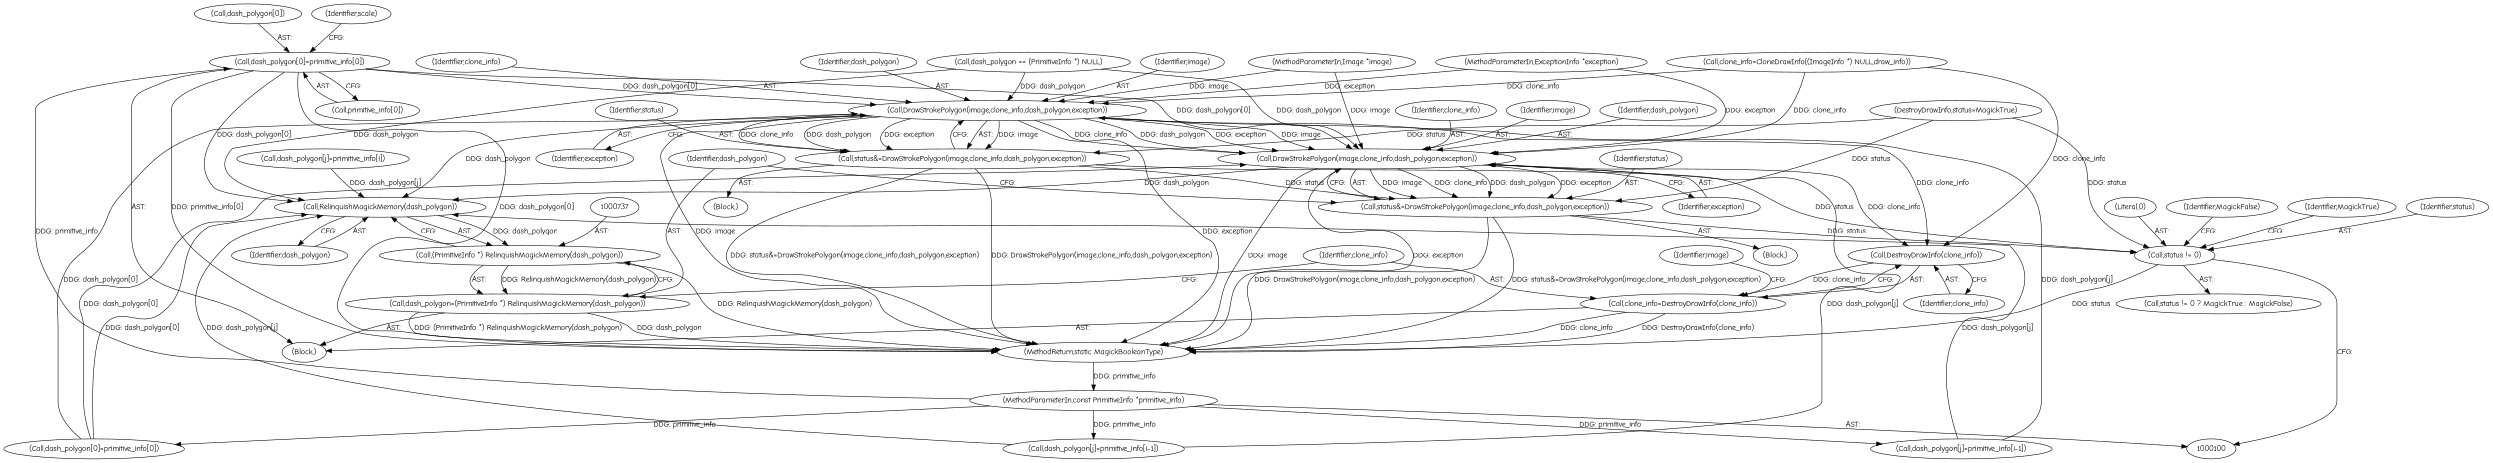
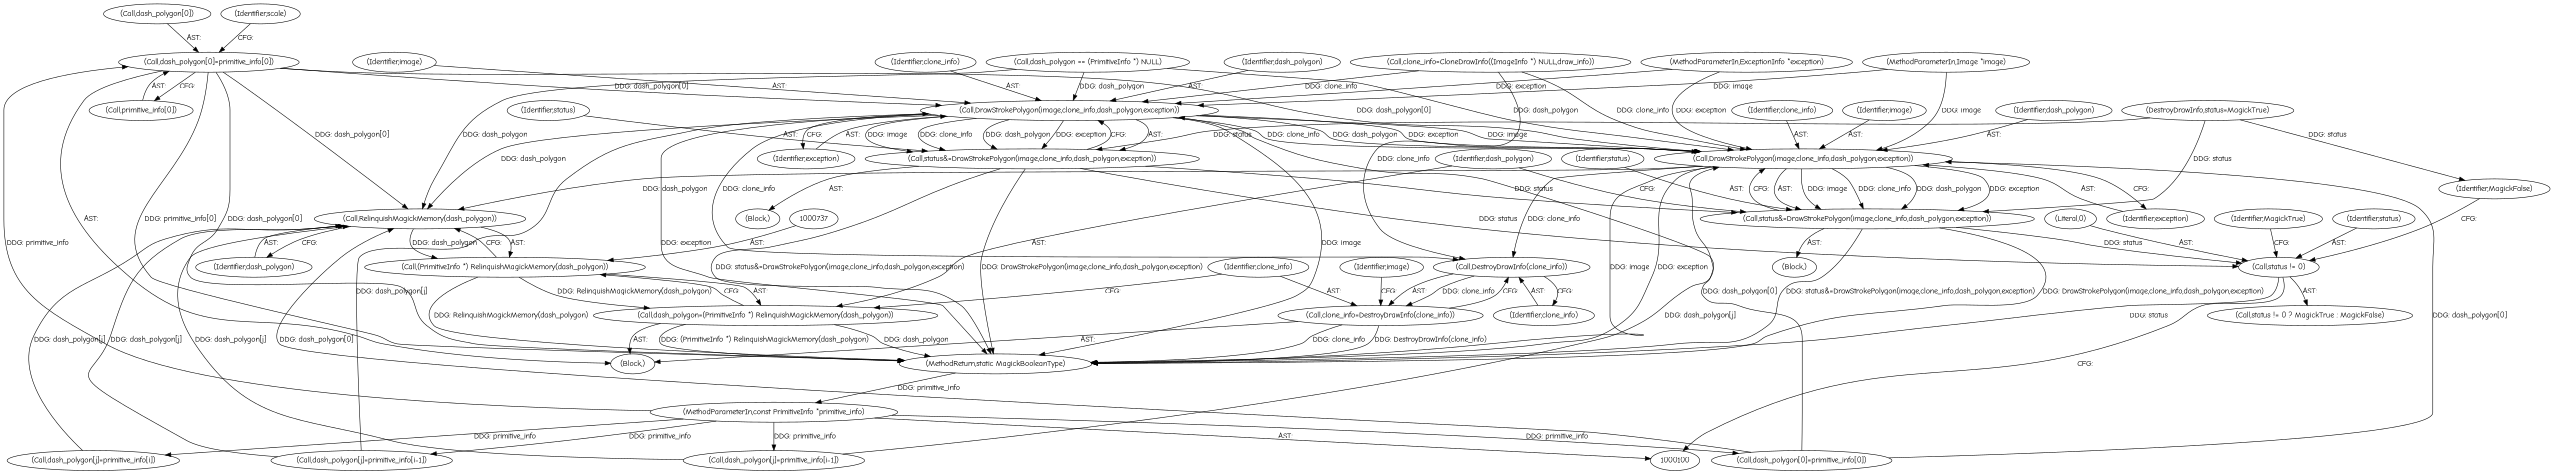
  digraph {
    fontname="Comic Neue"
    node [fontname="Comic Neue"]
    edge [fontname="Comic Neue"]
    n1 [label="(Call,dash_polygon[0]=primitive_info[0])"]
    n2 [label="(Call,DrawStrokePolygon(image,clone_info,dash_polygon,exception))"]
    n3 [label="(Call,DrawStrokePolygon(image,clone_info,dash_polygon,exception))"]
    n4 [label="(Call,RelinquishMagickMemory(dash_polygon))"]
    n5 [label="(Call,primitive_info[0])"]
    n6 [label="(Block,)"]
    n7 [label="(MethodReturn,static MagickBooleanType)"]
    n8 [label="(Call,status&=DrawStrokePolygon(image,clone_info,dash_polygon,exception))"]
    n9 [label="(Call,DestroyDrawInfo(clone_info))"]
    n10 [label="(Identifier,exception)"]
    n11 [label="(Call,status&=DrawStrokePolygon(image,clone_info,dash_polygon,exception))"]
    n12 [label="(Identifier,exception)"]
    n13 [label="(Call,(PrimitiveInfo *) RelinquishMagickMemory(dash_polygon))"]
    n14 [label="(Identifier,dash_polygon)"]
    n15 [label="(MethodParameterIn,const PrimitiveInfo *primitive_info)"]
    n16 [label="(Call,dash_polygon[j]=primitive_info[i-1])"]
    n17 [label="(Call,dash_polygon[0]=primitive_info[0])"]
    n18 [label="(Call,dash_polygon[j]=primitive_info[i])"]
    n19 [label="(Call,dash_polygon[j]=primitive_info[i-1])"]
    1000100
    n21 [label="(Call,status != 0)"]
    n22 [label="(Block,)"]
    n23 [label="(Call,clone_info=DestroyDrawInfo(clone_info))"]
    n24 [label="(Identifier,clone_info)"]
    n25 [label="(Block,)"]
    n26 [label="(Call,status != 0 ? MagickTrue : MagickFalse)"]
    n27 [label="(Literal,0)"]
    n28 [label="(Call,dash_polygon=(PrimitiveInfo *) RelinquishMagickMemory(dash_polygon))"]
    n29 [label="(Identifier,dash_polygon)"]
    n30 [label="(Identifier,status)"]
    n31 [label="(Identifier,status)"]
    n32 [label="(Call,dash_polygon[0])"]
    n33 [label="(MethodParameterIn,Image *image)"]
    n34 [label="(Call,dash_polygon == (PrimitiveInfo *) NULL)"]
    n35 [label="(Call,clone_info=CloneDrawInfo((ImageInfo *) NULL,draw_info))"]
    n36 [label="(Identifier,MagickFalse)"]
    n37 [label="(Identifier,dash_polygon)"]
    n38 [label="(Identifier,clone_info)"]
    n39 [label="(Identifier,clone_info)"]
    n40 [label="(DestroyDrawInfo,status=MagickTrue)"]
    n41 [label="(Identifier,MagickTrue)"]
    n42 [label="(Identifier,status)"]
    n43 [label="(Identifier,image)"]
    n44 [label="(Identifier,clone_info)"]
    n45 [label="(Identifier,image)"]
    n46 [label="(Identifier,dash_polygon)"]
    n47 [label="(MethodParameterIn,ExceptionInfo *exception)"]
    n48 [label="(Identifier,scale)"]
    n49 [label="(Identifier,image)"]
    1000737
    n1 -> n2 [label="DDG: dash_polygon[0]"]
    n1 -> n3 [label="DDG: dash_polygon[0]"]
    n1 -> n4 [label="DDG: dash_polygon[0]"]
    n1 -> n5 [label="CFG: "]
    n1 -> n6 [label="AST: "]
    n1 -> n7 [label="DDG: primitive_info[0]"]
    n1 -> n7 [label="DDG: dash_polygon[0]"]
    n2 -> n3 [label="DDG: image"]
    n2 -> n3 [label="DDG: clone_info"]
    n2 -> n3 [label="DDG: dash_polygon"]
    n2 -> n3 [label="DDG: exception"]
    n2 -> n4 [label="DDG: dash_polygon"]
    n2 -> n7 [label="DDG: image"]
    n2 -> n7 [label="DDG: exception"]
    n2 -> n8 [label="AST: "]
    n2 -> n8 [label="DDG: image"]
    n2 -> n8 [label="DDG: clone_info"]
    n2 -> n8 [label="DDG: dash_polygon"]
    n2 -> n8 [label="DDG: exception"]
    n2 -> n9 [label="DDG: clone_info"]
    n2 -> n10 [label="CFG: "]
    n3 -> n4 [label="DDG: dash_polygon"]
    n3 -> n7 [label="DDG: image"]
    n3 -> n7 [label="DDG: exception"]
    n3 -> n9 [label="DDG: clone_info"]
    n3 -> n11 [label="AST: "]
    n3 -> n11 [label="DDG: image"]
    n3 -> n11 [label="DDG: clone_info"]
    n3 -> n11 [label="DDG: dash_polygon"]
    n3 -> n11 [label="DDG: exception"]
    n3 -> n12 [label="CFG: "]
    n4 -> n13 [label="AST: "]
    n4 -> n13 [label="DDG: dash_polygon"]
    n4 -> n14 [label="CFG: "]
    n5 -> n1 [label="AST: "]
    n7 -> n15 [label="DDG: primitive_info"]
    n8 -> n2 [label="CFG: "]
    n8 -> n7 [label="DDG: status&=DrawStrokePolygon(image,clone_info,dash_polygon,exception)"]
    n8 -> n7 [label="DDG: DrawStrokePolygon(image,clone_info,dash_polygon,exception)"]
    n8 -> n11 [label="DDG: status"]
    n8 -> n21 [label="DDG: status"]
    n8 -> n22 [label="AST: "]
    n9 -> n23 [label="AST: "]
    n9 -> n23 [label="DDG: clone_info"]
    n9 -> n24 [label="CFG: "]
    n10 -> n2 [label="AST: "]
    n11 -> n3 [label="CFG: "]
    n11 -> n7 [label="DDG: DrawStrokePolygon(image,clone_info,dash_polygon,exception)"]
    n11 -> n7 [label="DDG: status&=DrawStrokePolygon(image,clone_info,dash_polygon,exception)"]
    n11 -> n21 [label="DDG: status"]
    n11 -> n25 [label="AST: "]
    n12 -> n3 [label="AST: "]
    n13 -> n4 [label="CFG: "]
    n13 -> n7 [label="DDG: RelinquishMagickMemory(dash_polygon)"]
    n13 -> n28 [label="AST: "]
    n13 -> n28 [label="DDG: RelinquishMagickMemory(dash_polygon)"]
    n14 -> n4 [label="AST: "]
    n15 -> n1 [label="DDG: primitive_info"]
    n15 -> n16 [label="DDG: primitive_info"]
    n15 -> n17 [label="DDG: primitive_info"]
+   n15 -> n18 [label="DDG: primitive_info"]
    n15 -> n19 [label="DDG: primitive_info"]
    n15 -> 1000100 [label="AST: "]
    n16 -> n2 [label="DDG: dash_polygon[j]"]
    n16 -> n4 [label="DDG: dash_polygon[j]"]
    n17 -> n2 [label="DDG: dash_polygon[0]"]
    n17 -> n3 [label="DDG: dash_polygon[0]"]
    n17 -> n4 [label="DDG: dash_polygon[0]"]
    n18 -> n4 [label="DDG: dash_polygon[j]"]
    n19 -> n3 [label="DDG: dash_polygon[j]"]
    n19 -> n4 [label="DDG: dash_polygon[j]"]
    n21 -> n7 [label="DDG: status"]
    n21 -> 1000100 [label="CFG: "]
    n21 -> n26 [label="AST: "]
    n23 -> n6 [label="AST: "]
    n23 -> n7 [label="DDG: DestroyDrawInfo(clone_info)"]
    n23 -> n7 [label="DDG: clone_info"]
    n23 -> n9 [label="CFG: "]
    n24 -> n9 [label="AST: "]
    n27 -> n21 [label="AST: "]
    n28 -> n6 [label="AST: "]
    n28 -> n7 [label="DDG: dash_polygon"]
    n28 -> n7 [label="DDG: (PrimitiveInfo *) RelinquishMagickMemory(dash_polygon)"]
    n28 -> n13 [label="CFG: "]
    n29 -> n2 [label="AST: "]
    n30 -> n8 [label="AST: "]
    n31 -> n11 [label="AST: "]
    n32 -> n1 [label="AST: "]
    n33 -> n2 [label="DDG: image"]
    n33 -> n3 [label="DDG: image"]
    n34 -> n2 [label="DDG: dash_polygon"]
    n34 -> n3 [label="DDG: dash_polygon"]
    n34 -> n4 [label="DDG: dash_polygon"]
    n35 -> n2 [label="DDG: clone_info"]
    n35 -> n3 [label="DDG: clone_info"]
    n35 -> n9 [label="DDG: clone_info"]
    n36 -> n21 [label="CFG: "]
    n37 -> n11 [label="CFG: "]
    n37 -> n28 [label="AST: "]
    n38 -> n23 [label="AST: "]
    n38 -> n28 [label="CFG: "]
    n39 -> n3 [label="AST: "]
    n40 -> n8 [label="DDG: status"]
    n40 -> n11 [label="DDG: status"]
-   n40 -> n21 [label="DDG: status"]
+   n40 -> n36 [label="DDG: status"]
    n41 -> n21 [label="CFG: "]
    n42 -> n21 [label="AST: "]
    n43 -> n2 [label="AST: "]
    n44 -> n2 [label="AST: "]
    n45 -> n3 [label="AST: "]
    n46 -> n3 [label="AST: "]
    n47 -> n2 [label="DDG: exception"]
    n47 -> n3 [label="DDG: exception"]
    n48 -> n1 [label="CFG: "]
    n49 -> n23 [label="CFG: "]
    1000737 -> n13 [label="AST: "]
  }
